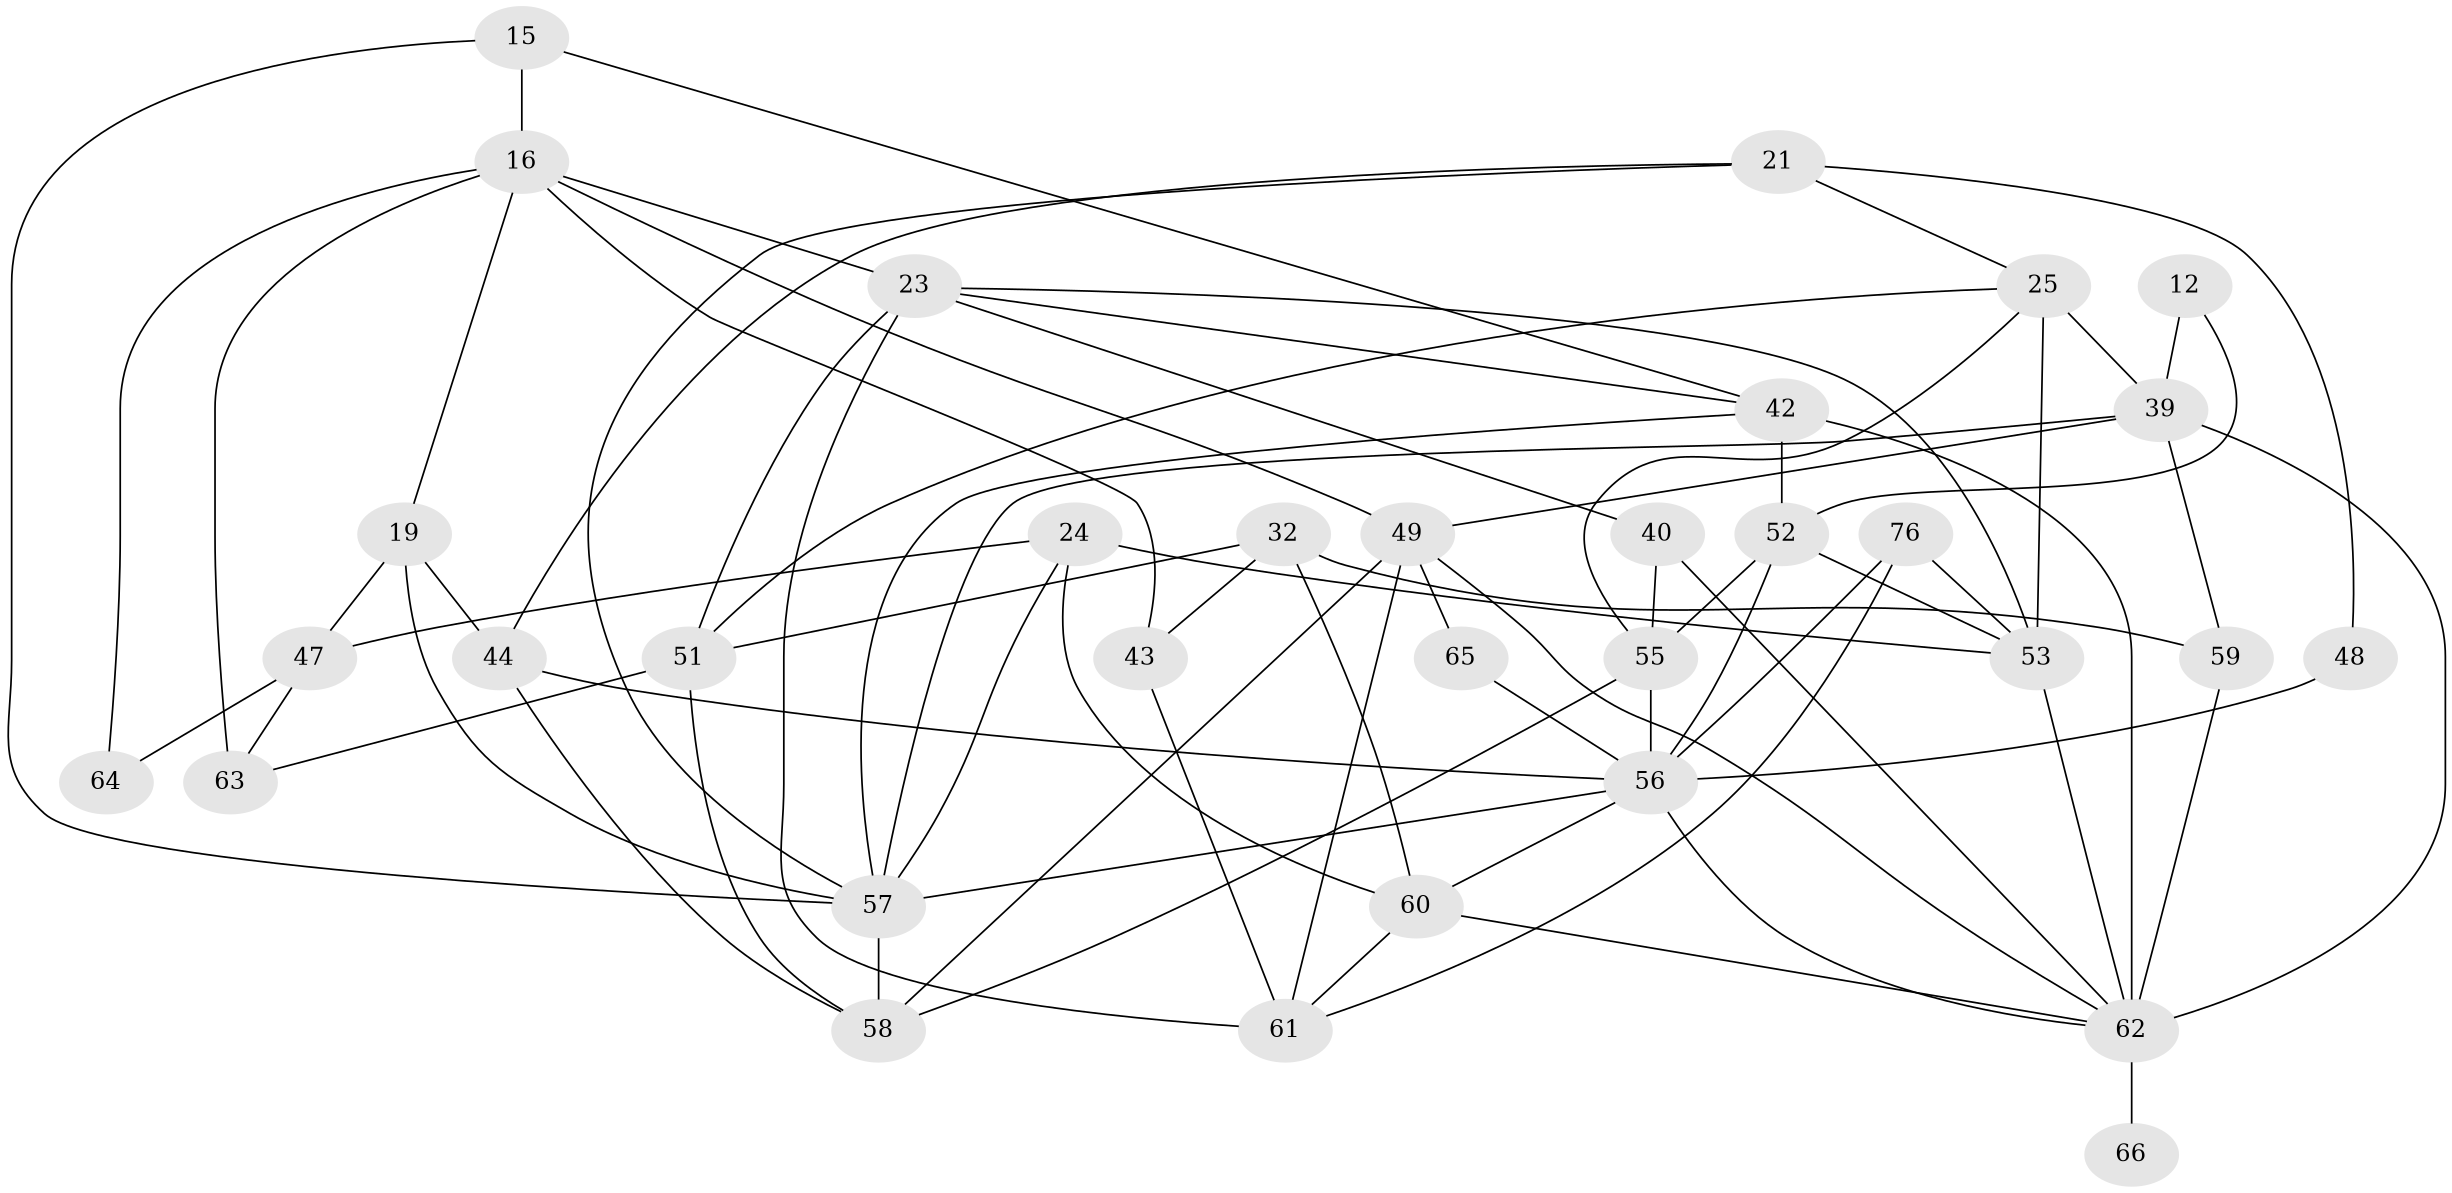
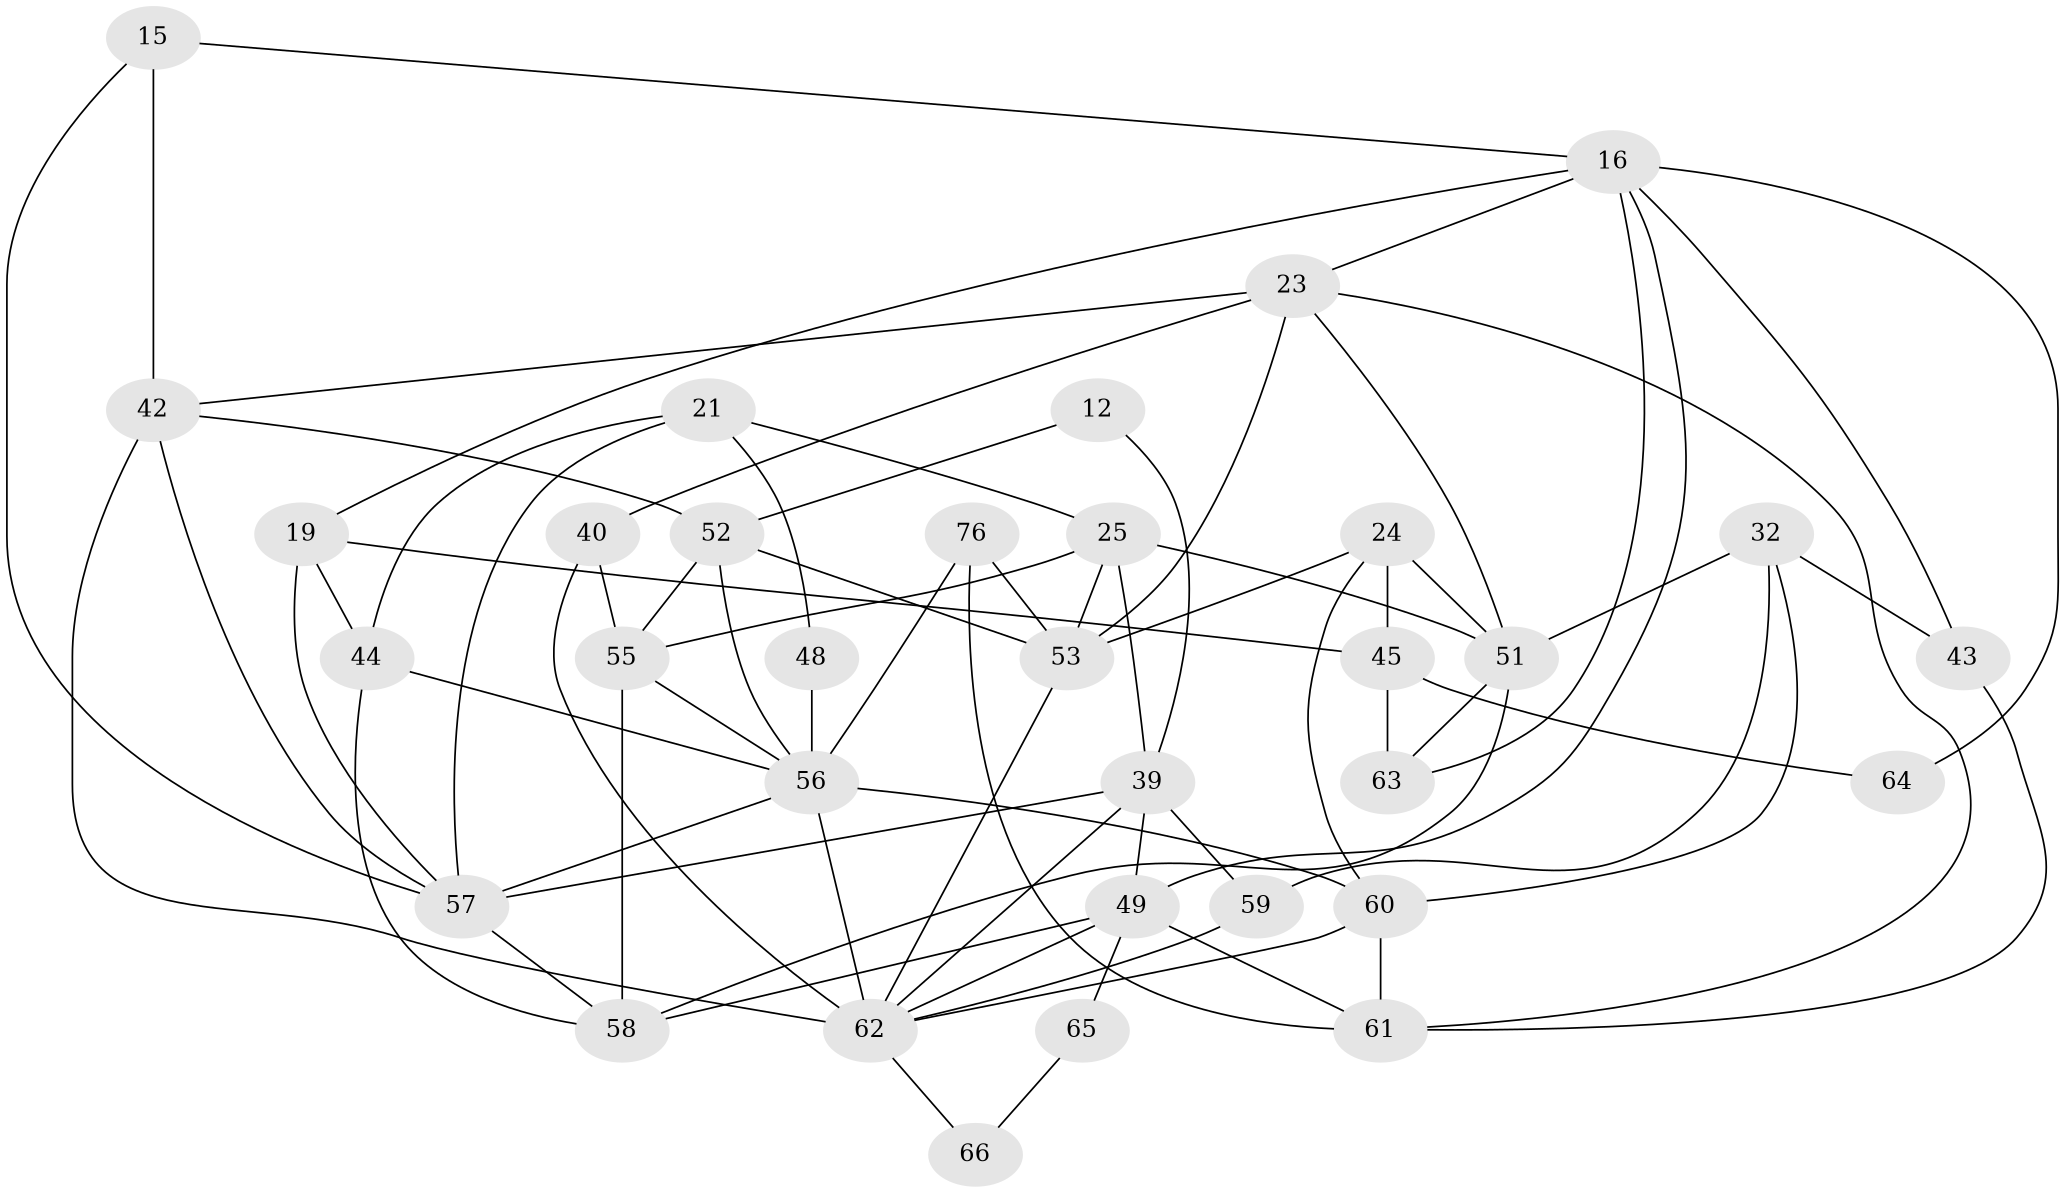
  graph {
    node [color=gray90 style=filled]
    39 [super="+33"]
    57 [super="+38+26+37"]
    49 [super="+47"]
    59
    62 [super="+54+20"]
    12
    52 [super="+50"]
    53 [super="+1"]
    55
    56 [super="+36+41+35"]
    16 [super="+7+10"]
    19
    23 [super="+6+8"]
    43
    63
    64
    15
    42 [super="+13"]
    58
    44 [super="+30"]
-   45 [label=47]
+   45
    40
    61
    51
    48
    65
    21
    25
    24 [super="+22"]
    60 [super="+31"]
    32 [super="+5"]
    66
    n33 [label=76]
    39 -- 57
    39 -- 49
    39 -- 59
    39 -- 62 [weight=2]
    57 -- 58
    49 -- 62
    49 -- 58
    49 -- 61
    49 -- 65
    59 -- 62 [weight=2]
    62 -- 66
    12 -- 39
    12 -- 52
    52 -- 53 [weight=2]
    52 -- 55 [weight=2]
    52 -- 56 [weight=2]
    53 -- 62
    55 -- 56
    55 -- 58
    56 -- 57 [weight=3]
    56 -- 62 [weight=3]
    56 -- 60
    16 -- 49 [weight=2]
    16 -- 19
    16 -- 23
    16 -- 43
    16 -- 63
    16 -- 64
    19 -- 57 [weight=3]
    19 -- 44
    19 -- 45
    23 -- 53 [weight=2]
    23 -- 42
    23 -- 40
    23 -- 61
    23 -- 51
    43 -- 61
    15 -- 57
    15 -- 16
    15 -- 42
    42 -- 57
    42 -- 62 [weight=4]
    42 -- 52 [weight=2]
    44 -- 56
    44 -- 58
    45 -- 63
    45 -- 64
    40 -- 62
    40 -- 55
    51 -- 63
    51 -- 58
    48 -- 56 [weight=3]
-   65 -- 56
+   65 -- 66
    21 -- 57
    21 -- 44
    21 -- 48
    21 -- 25
    25 -- 39 [weight=2]
    25 -- 53
    25 -- 55
    25 -- 51
-   24 -- 57
+   24 -- 51
    24 -- 53
    24 -- 45 [weight=2]
    24 -- 60
    60 -- 62
    60 -- 61
    32 -- 59 [weight=2]
    32 -- 43
    32 -- 51
    32 -- 60
    n33 -- 53
    n33 -- 56
    n33 -- 61
  }
